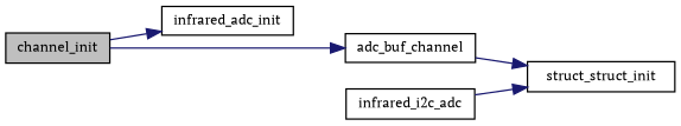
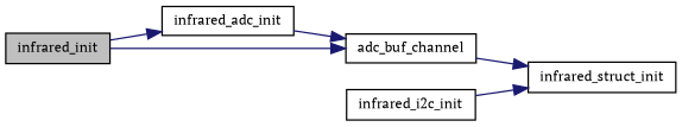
  digraph {
    fontname="PT Serif"
    rankdir=LR
    node [color=black fillcolor=white fontname="PT Serif" fontsize=10 shape=record style=filled]
    edge [color=midnightblue fontname="PT Serif" fontsize=10 labelfontname=FreeSans labelfontsize=10 style=solid]
-   n1 [fillcolor=grey75 fontcolor=black height=0.2 label=channel_init width=0.4]
+   n1 [fillcolor=grey75 fontcolor=black height=0.2 label=infrared_init width=0.4]
    n2 [height=0.2 label=infrared_adc_init width=0.4]
    n3 [height=0.2 label=adc_buf_channel width=0.4]
-   n4 [height=0.2 label=infrared_i2c_adc width=0.4]
-   n5 [height=0.2 label=struct_struct_init width=0.4]
+   n4 [height=0.2 label=infrared_i2c_init width=0.4]
+   n5 [height=0.2 label=infrared_struct_init width=0.4]
    n1 -> n2
    n1 -> n3
+   n2 -> n3
    n3 -> n5
    n4 -> n5
  }
